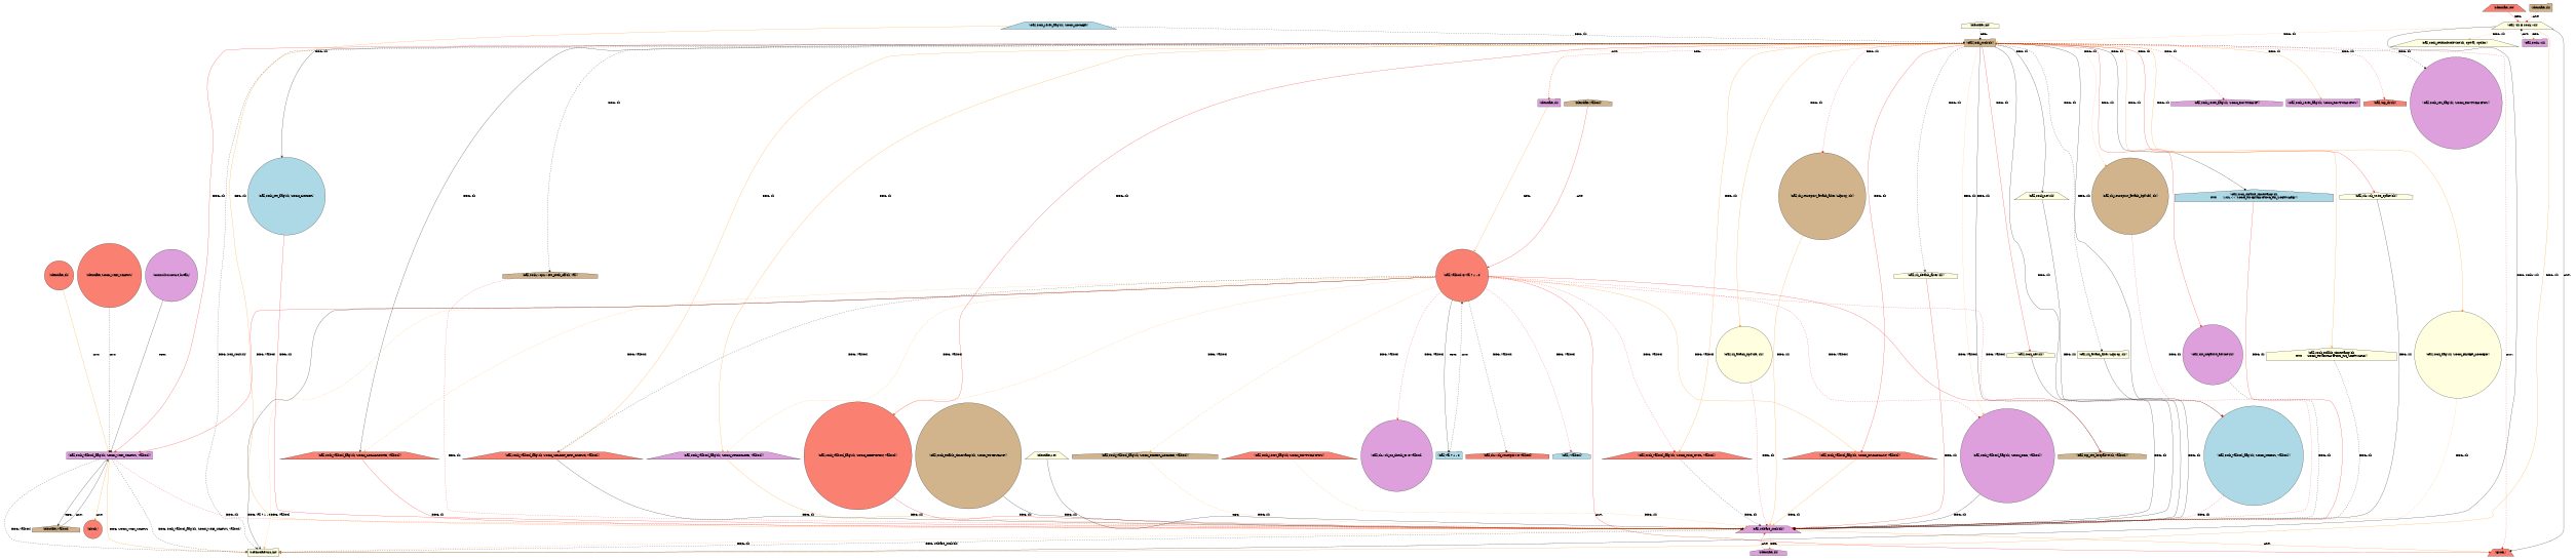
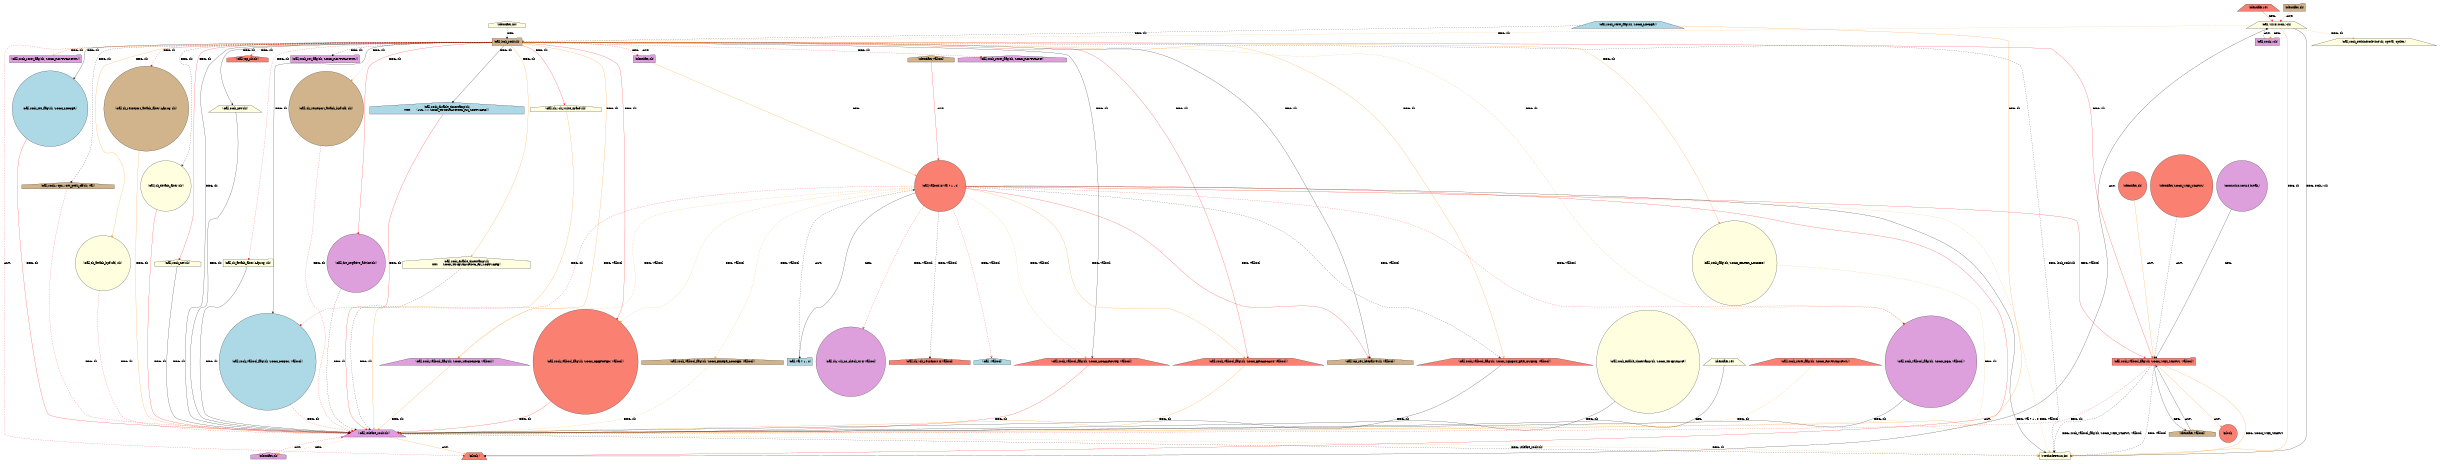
  digraph {
    node [fillcolor=salmon shape=house style=filled]
    edge [arrowhead=vee color=black style=solid]
-   n1 [fillcolor=plum label="(Call,sock_valbool_flag(sk, SOCK_WIFI_STATUS, valbool))" shape=folder]
+   n1 [label="(Call,sock_valbool_flag(sk, SOCK_WIFI_STATUS, valbool))" shape=folder]
    n2 [fillcolor=plum label="(Call,release_sock(sk))" shape=trapezium]
    n3 [fillcolor=tan label="(Identifier,valbool)"]
    n4 [label="(Block,)" shape=circle]
    n5 [fillcolor=lightyellow label="(MethodReturn,int)" shape=folder]
    n6 [label="(Block,)" shape=trapezium]
    n7 [fillcolor=plum label="(Identifier,sk)"]
    n8 [fillcolor=tan label="(Call,lock_sock(sk))" shape=folder]
    n9 [fillcolor=plum label="(Call,sock_reset_flag(sk, SOCK_RCVTSTAMP))"]
    n10 [label="(Call,sock_valbool_flag(sk, SOCK_BROADCAST, valbool))" shape=trapezium]
    n11 [fillcolor=plum label="(Call,sock_valbool_flag(sk, SOCK_DBG, valbool))" shape=circle]
    n12 [fillcolor=plum label="(Identifier,sk)" shape=folder]
    n13 [fillcolor=lightyellow label="(Call,sock_net(sk))" shape=trapezium]
    n14 [fillcolor=lightyellow label="(Call,sk_attach_filter(&fprog, sk))" shape=folder]
    n15 [fillcolor=plum label="(Call,sock_reset_flag(sk, SOCK_RCVTSTAMPNS))" shape=folder]
    n16 [fillcolor=tan label="(Call,sk_reuseport_attach_bpf(ufd, sk))" shape=circle]
    n17 [fillcolor=lightblue label="(Call,sock_valbool_flag(sk, SOCK_NOFCS, valbool))" shape=circle]
    n18 [fillcolor=tan label="(Call,tcp_set_keepalive(sk, valbool))"]
    n19 [label="(Call,sock_valbool_flag(sk, SOCK_LOCALROUTE, valbool))" shape=trapezium]
    n20 [fillcolor=plum label="(Call,dst_negative_advice(sk))" shape=circle]
    n21 [label="(Call,sock_valbool_flag(sk, SOCK_SELECT_ERR_QUEUE, valbool))" shape=trapezium]
    n22 [fillcolor=lightblue label="(Call,sock_disable_timestamp(sk,\n\t\t\t\t\t       (1UL << SOCK_TIMESTAMPING_RX_SOFTWARE)))"]
    n23 [fillcolor=lightyellow label="(Call,sock_enable_timestamp(sk,\n\t\t\t\t\t      SOCK_TIMESTAMPING_RX_SOFTWARE))"]
    n24 [label="(Call,tcp_sk(sk))"]
    n25 [fillcolor=lightyellow label="(Call,sk->sk_write_space(sk))"]
    n26 [fillcolor=lightyellow label="(Call,sock_flag(sk, SOCK_FILTER_LOCKED))" shape=circle]
-   n27 [fillcolor=plum label="(Call,sock_set_flag(sk, SOCK_RCVTSTAMPNS))" shape=circle]
+   n27 [fillcolor=plum label="(Call,sock_set_flag(sk, SOCK_RCVTSTAMPNS))" shape=folder]
    n28 [fillcolor=lightblue label="(Call,sock_set_flag(sk, SOCK_LINGER))" shape=circle]
    n29 [fillcolor=tan label="(Call,sock->ops->set_peek_off(sk, val))"]
    n30 [fillcolor=lightyellow label="(Call,sk_attach_bpf(ufd, sk))" shape=circle]
    n31 [fillcolor=plum label="(Call,sock_valbool_flag(sk, SOCK_URGINLINE, valbool))" shape=trapezium]
    n32 [fillcolor=tan label="(Call,sk_reuseport_attach_filter(&fprog, sk))" shape=circle]
-   n33 [fillcolor=lightyellow label="(Call,sk_detach_filter(sk))"]
-   n34 [label="(Call,sock_valbool_flag(sk, SOCK_RXQ_OVFL, valbool))" shape=trapezium]
+   n33 [fillcolor=lightyellow label="(Call,sk_detach_filter(sk))" shape=circle]
    n35 [fillcolor=lightyellow label="(Call,sock_net(sk))"]
    n36 [label="(Call,sock_valbool_flag(sk, SOCK_KEEPOPEN, valbool))" shape=circle]
    n37 [label="(Call,valbool = val ? 1 : 0)" shape=circle]
    n38 [fillcolor=lightblue label="(Call,sock_reset_flag(sk, SOCK_LINGER))" shape=trapezium]
    n39 [fillcolor=lightyellow label="(Call,*sk = sock->sk)" shape=trapezium]
    n40 [fillcolor=lightyellow label="(Call,sock_setbindtodevice(sk, optval, optlen))" shape=trapezium]
    n41 [fillcolor=plum label="(Call,sock->sk)" shape=folder]
    n42 [fillcolor=tan label="(Call,sock_valbool_flag(sk, SOCK_FILTER_LOCKED, valbool))"]
    n43 [label="(Call,sk->sk_reuseport = valbool)"]
    n44 [fillcolor=lightblue label="(Call,!valbool)"]
    n45 [fillcolor=lightblue label="(Call,val ? 1 : 0)" shape=folder]
    n46 [fillcolor=plum label="(Call,sk->sk_no_check_tx = valbool)" shape=circle]
-   n47 [fillcolor=tan label="(Call,sock_enable_timestamp(sk, SOCK_TIMESTAMP))" shape=circle]
+   n47 [fillcolor=lightyellow label="(Call,sock_enable_timestamp(sk, SOCK_TIMESTAMP))" shape=circle]
    n48 [fillcolor=lightyellow label="(Identifier,int)"]
    n49 [label="(Identifier,SOCK_WIFI_STATUS)" shape=circle]
    n50 [fillcolor=plum label="(ControlStructure,break;)" shape=circle]
    n51 [label="(Identifier,ret)" shape=trapezium]
    n52 [fillcolor=lightyellow label="(Identifier,ret)" shape=trapezium]
    n53 [label="(Call,sock_reset_flag(sk, SOCK_RCVTSTAMPNS))" shape=trapezium]
    n54 [fillcolor=tan label="(Identifier,sk)" shape=folder]
    n55 [fillcolor=tan label="(Identifier,valbool)"]
    n56 [label="(Identifier,sk)" shape=circle]
    n1 -> n2 [arrowhead=dot color=red label="DDG: sk" style=dashed]
    n1 -> n3 [label="CFG: "]
    n1 -> n4 [arrowhead=dot color=darkorange label="AST: "]
    n1 -> n5 [label="DDG: sock_valbool_flag(sk, SOCK_WIFI_STATUS, valbool)" style=dashed]
    n1 -> n5 [arrowhead=dot label="DDG: valbool" style=dashed]
    n1 -> n5 [color=darkorange label="DDG: SOCK_WIFI_STATUS"]
    n2 -> n5 [label="DDG: release_sock(sk)" style=dashed]
    n2 -> n5 [arrowhead=dot color=darkorange label="DDG: sk" style=dashed]
    n2 -> n6 [color=darkorange label="AST: "]
    n2 -> n7 [arrowhead=dot color=darkorange label="CFG: " style=dashed]
    n3 -> n1 [label="AST: "]
    n7 -> n2 [color=red label="AST: " style=dashed]
    n8 -> n1 [color=red label="DDG: sk"]
    n8 -> n2 [label="DDG: sk"]
    n8 -> n5 [label="DDG: lock_sock(sk)" style=dashed]
    n8 -> n6 [arrowhead=dot color=red label="AST: " style=dashed]
    n8 -> n9 [arrowhead=dot color=red label="DDG: sk" style=dashed]
    n8 -> n10 [arrowhead=dot color=red label="DDG: sk"]
    n8 -> n11 [color=darkorange label="DDG: sk" style=dashed]
    n8 -> n12 [arrowhead=dot color=red label="CFG: " style=dashed]
    n8 -> n13 [label="DDG: sk"]
-   n8 -> n14 [arrowhead=dot label="DDG: sk" style=dashed]
+   n8 -> n14 [arrowhead=dot color=red label="DDG: sk" style=dashed]
    n8 -> n15 [color=darkorange label="DDG: sk"]
    n8 -> n16 [arrowhead=dot color=darkorange label="DDG: sk" style=dashed]
    n8 -> n17 [label="DDG: sk"]
    n8 -> n18 [arrowhead=dot label="DDG: sk"]
    n8 -> n19 [label="DDG: sk"]
    n8 -> n20 [arrowhead=dot color=red label="DDG: sk"]
    n8 -> n21 [color=darkorange label="DDG: sk"]
    n8 -> n22 [arrowhead=dot label="DDG: sk"]
    n8 -> n23 [color=darkorange label="DDG: sk"]
    n8 -> n24 [color=red label="DDG: sk" style=dashed]
    n8 -> n25 [color=red label="DDG: sk"]
    n8 -> n26 [arrowhead=dot color=darkorange label="DDG: sk"]
    n8 -> n27 [arrowhead=dot label="DDG: sk" style=dashed]
    n8 -> n28 [label="DDG: sk"]
    n8 -> n29 [arrowhead=dot label="DDG: sk" style=dashed]
    n8 -> n30 [arrowhead=dot color=darkorange label="DDG: sk"]
    n8 -> n31 [arrowhead=dot color=darkorange label="DDG: sk"]
    n8 -> n32 [arrowhead=dot color=red label="DDG: sk" style=dashed]
    n8 -> n33 [label="DDG: sk" style=dashed]
-   n8 -> n34 [color=darkorange label="DDG: sk"]
    n8 -> n35 [arrowhead=dot color=red label="DDG: sk"]
    n8 -> n36 [arrowhead=dot color=red label="DDG: sk"]
    n10 -> n2 [color=darkorange label="DDG: sk"]
    n11 -> n2 [arrowhead=dot label="DDG: sk"]
    n12 -> n8 [arrowhead=dot color=darkorange label="AST: " style=dashed]
    n12 -> n37 [color=darkorange label="CFG: "]
    n13 -> n2 [arrowhead=dot label="DDG: sk"]
    n14 -> n2 [label="DDG: sk"]
    n16 -> n2 [color=red label="DDG: sk" style=dashed]
    n17 -> n2 [color=red label="DDG: sk" style=dashed]
    n19 -> n2 [color=red label="DDG: sk"]
    n20 -> n2 [label="DDG: sk" style=dashed]
    n21 -> n2 [arrowhead=dot label="DDG: sk"]
    n22 -> n2 [color=red label="DDG: sk"]
    n23 -> n2 [label="DDG: sk" style=dashed]
-   n25 -> n2 [label="DDG: sk"]
+   n25 -> n2 [color=darkorange label="DDG: sk"]
    n26 -> n2 [arrowhead=dot color=darkorange label="DDG: sk" style=dashed]
    n28 -> n2 [arrowhead=dot color=red label="DDG: sk"]
    n29 -> n2 [color=red label="DDG: sk" style=dashed]
    n30 -> n2 [arrowhead=dot color=red label="DDG: sk" style=dashed]
    n31 -> n2 [arrowhead=dot color=darkorange label="DDG: sk"]
    n32 -> n2 [color=darkorange label="DDG: sk"]
    n33 -> n2 [arrowhead=dot color=red label="DDG: sk"]
-   n34 -> n2 [label="DDG: sk" style=dashed]
    n35 -> n2 [arrowhead=dot label="DDG: sk"]
    n36 -> n2 [arrowhead=dot color=red label="DDG: sk"]
    n37 -> n1 [color=red label="DDG: valbool"]
    n37 -> n5 [label="DDG: val ? 1 : 0"]
    n37 -> n5 [color=darkorange label="DDG: valbool" style=dashed]
    n37 -> n6 [arrowhead=dot color=red label="AST: "]
    n37 -> n10 [color=darkorange label="DDG: valbool"]
    n37 -> n11 [arrowhead=dot color=red label="DDG: valbool" style=dashed]
    n37 -> n17 [arrowhead=dot color=red label="DDG: valbool" style=dashed]
    n37 -> n18 [color=red label="DDG: valbool"]
    n37 -> n19 [color=darkorange label="DDG: valbool" style=dashed]
    n37 -> n21 [label="DDG: valbool" style=dashed]
    n37 -> n31 [color=darkorange label="DDG: valbool" style=dashed]
-   n37 -> n34 [arrowhead=dot color=red label="DDG: valbool" style=dashed]
    n37 -> n36 [arrowhead=dot color=darkorange label="DDG: valbool" style=dashed]
    n37 -> n42 [color=darkorange label="DDG: valbool" style=dashed]
    n37 -> n43 [arrowhead=dot label="DDG: valbool" style=dashed]
    n37 -> n44 [color=red label="DDG: valbool" style=dashed]
    n37 -> n45 [arrowhead=dot label="CFG: "]
    n37 -> n46 [color=red label="DDG: valbool" style=dashed]
    n38 -> n2 [arrowhead=dot color=darkorange label="CFG: sk"]
    n38 -> n8 [arrowhead=dot label="DDG: sk" style=dashed]
    n39 -> n5 [label="DDG: sock->sk"]
    n39 -> n5 [color=darkorange label="DDG: sk"]
    n39 -> n6 [arrowhead=dot label="AST: "]
    n39 -> n8 [color=darkorange label="DDG: sk" style=dashed]
    n39 -> n40 [color=darkorange label="DDG: sk" style=dashed]
    n39 -> n41 [arrowhead=dot color=darkorange label="CFG: " style=dashed]
    n41 -> n39 [arrowhead=dot label="AST: " style=dashed]
    n42 -> n2 [arrowhead=dot color=darkorange label="DDG: sk" style=dashed]
    n45 -> n37 [label="AST: " style=dashed]
    n47 -> n2 [label="DDG: sk"]
    n48 -> n8 [arrowhead=dot label="CFG: " style=dashed]
    n49 -> n1 [arrowhead=dot label="AST: " style=dashed]
    n50 -> n1 [arrowhead=dot label="CFG: "]
    n51 -> n39 [color=red label="CFG: "]
    n52 -> n2 [arrowhead=dot label="CFG: "]
    n53 -> n2 [arrowhead=dot color=darkorange label="DDG: sk" style=dashed]
    n54 -> n39 [arrowhead=dot color=red label="AST: " style=dashed]
    n55 -> n37 [color=red label="AST: "]
    n56 -> n1 [color=darkorange label="AST: "]
  }
